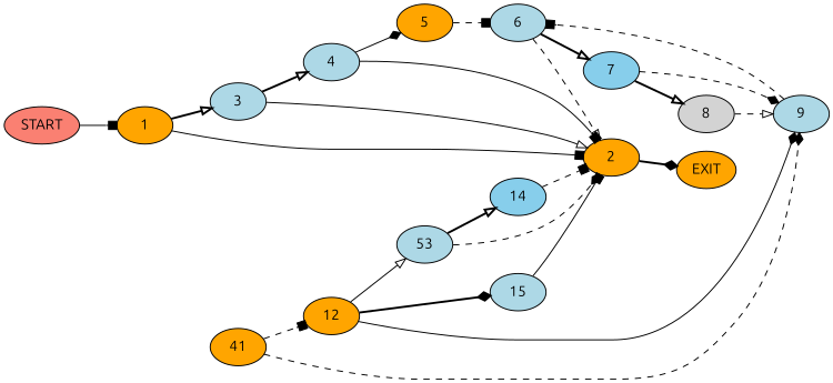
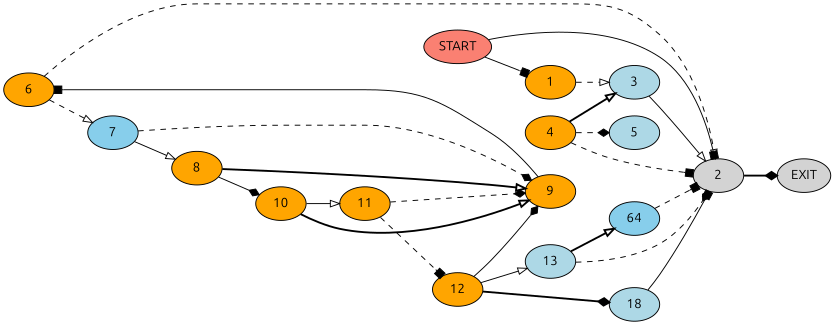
  digraph {
    fontname=Ubuntu
    rankdir=LR
    node [fillcolor=lightblue fontname=Ubuntu style=filled]
    edge [arrowhead=onormal fontname=Ubuntu style=solid]
    n1 [fillcolor=salmon label=START]
    1 [fillcolor=orange]
-   2 [fillcolor=orange]
+   2 [fillcolor=lightgrey]
    3
-   n5 [fillcolor=orange label=EXIT]
-   4
-   5 [fillcolor=orange]
-   6
+   n5 [fillcolor=lightgrey label=EXIT]
+   4 [fillcolor=orange]
+   5
+   6 [fillcolor=orange]
    7 [fillcolor=skyblue]
-   8 [fillcolor=lightgrey]
-   9
-   11 [fillcolor=orange label=41]
+   8 [fillcolor=orange]
+   9 [fillcolor=orange]
+   10 [fillcolor=orange]
+   11 [fillcolor=orange]
    12 [fillcolor=orange]
-   13 [label=53]
-   15
-   14 [fillcolor=skyblue]
+   13
+   15 [label=18]
+   14 [fillcolor=skyblue label=64]
    n1 -> 1 [arrowhead=box]
-   1 -> 2 [arrowhead=box]
-   1 -> 3 [style=bold]
+   n1 -> 2 [arrowhead=box]
+   1 -> 3 [style=dashed]
    2 -> n5 [arrowhead=diamond style=bold]
    3 -> 2
-   3 -> 4 [style=bold]
-   4 -> 2 [arrowhead=box]
-   4 -> 5 [arrowhead=diamond]
-   5 -> 6 [arrowhead=box style=dashed]
+   4 -> 3 [style=bold]
+   4 -> 2 [arrowhead=box style=dashed]
+   4 -> 5 [arrowhead=diamond style=dashed]
    6 -> 2 [style=dashed]
-   6 -> 7 [style=bold]
-   7 -> 8 [style=bold]
+   6 -> 7 [style=dashed]
+   7 -> 8
    7 -> 9 [arrowhead=diamond style=dashed]
-   8 -> 9 [style=dashed]
-   9 -> 6 [arrowhead=box style=dashed]
+   8 -> 9 [style=bold]
+   8 -> 10 [arrowhead=diamond]
+   9 -> 6 [arrowhead=box]
+   10 -> 9 [style=bold]
+   10 -> 11
    11 -> 9 [arrowhead=diamond style=dashed]
    11 -> 12 [arrowhead=box style=dashed]
    12 -> 9 [arrowhead=diamond]
    12 -> 13
    12 -> 15 [arrowhead=diamond style=bold]
    13 -> 2 [arrowhead=diamond style=dashed]
    13 -> 14 [style=bold]
    15 -> 2 [arrowhead=box]
    14 -> 2 [arrowhead=box style=dashed]
  }
